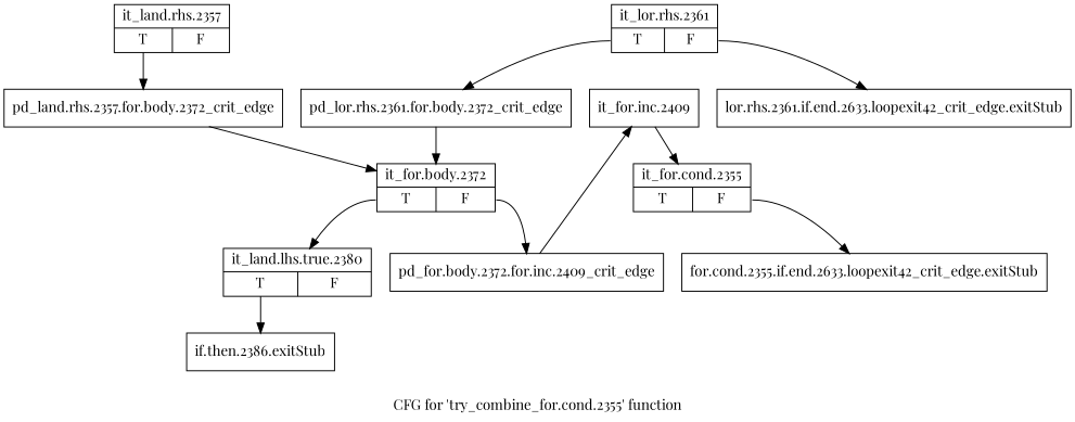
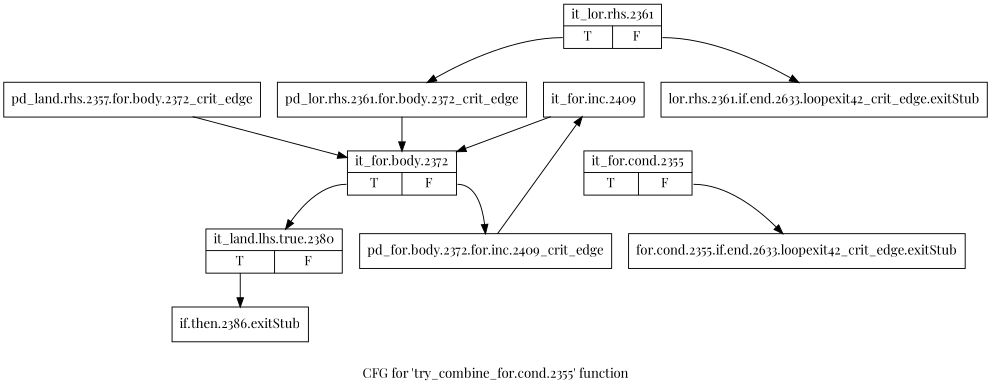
  digraph {
    fontname="Playfair Display"
    label="CFG for 'try_combine_for.cond.2355' function"
    node [fontname="Playfair Display" shape=record]
    edge [fontname="Playfair Display"]
    n1 [label="{it_for.cond.2355|{<s0>T|<s1>F}}"]
    n2 [label="{for.cond.2355.if.end.2633.loopexit42_crit_edge.exitStub}"]
-   n3 [label="{it_land.rhs.2357|{<s0>T|<s1>F}}"]
    n4 [label="{pd_land.rhs.2357.for.body.2372_crit_edge}"]
    n5 [label="{lor.rhs.2361.if.end.2633.loopexit42_crit_edge.exitStub}"]
    n6 [label="{if.then.2386.exitStub}"]
    n7 [label="{it_for.body.2372|{<s0>T|<s1>F}}"]
    n8 [label="{it_lor.rhs.2361|{<s0>T|<s1>F}}"]
    n9 [label="{pd_lor.rhs.2361.for.body.2372_crit_edge}"]
    n10 [label="{it_land.lhs.true.2380|{<s0>T|<s1>F}}"]
    n11 [label="{pd_for.body.2372.for.inc.2409_crit_edge}"]
    n12 [label="{it_for.inc.2409}"]
    n1 -> n2 [tailport=s1]
-   n3 -> n4 [tailport=s0]
    n4 -> n7
    n7 -> n10 [tailport=s0]
    n7 -> n11 [tailport=s1]
    n8 -> n5 [tailport=s1]
    n8 -> n9 [tailport=s0]
    n9 -> n7
    n10 -> n6 [tailport=s0]
    n11 -> n12
-   n12 -> n1
+   n12 -> n7
  }
